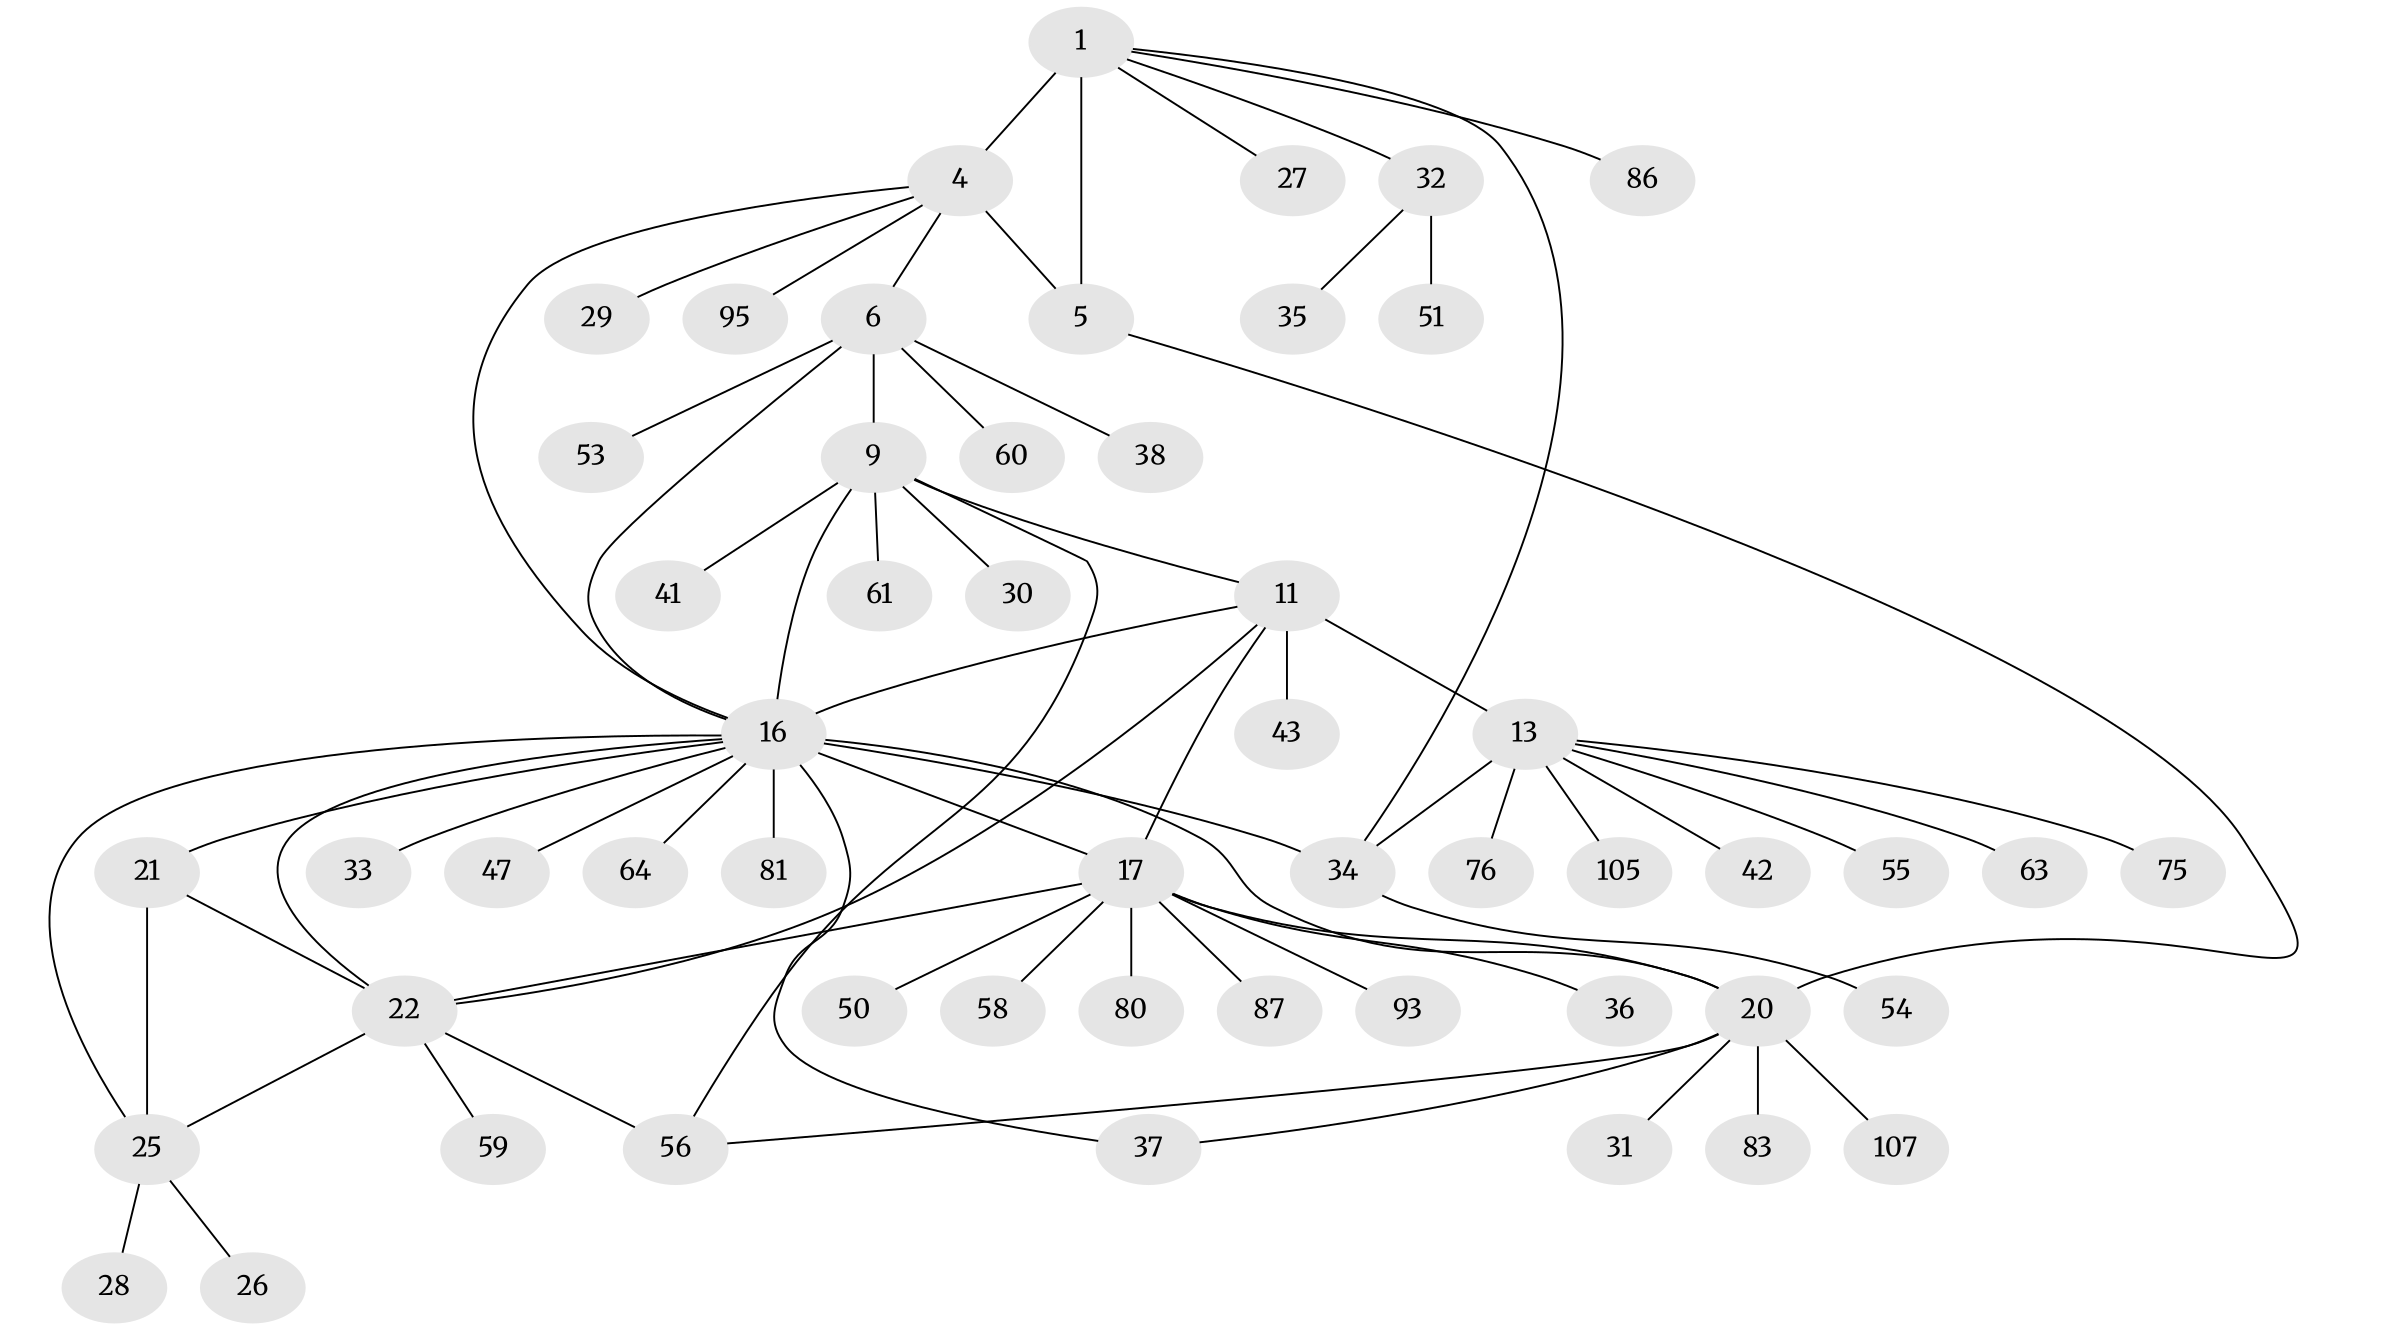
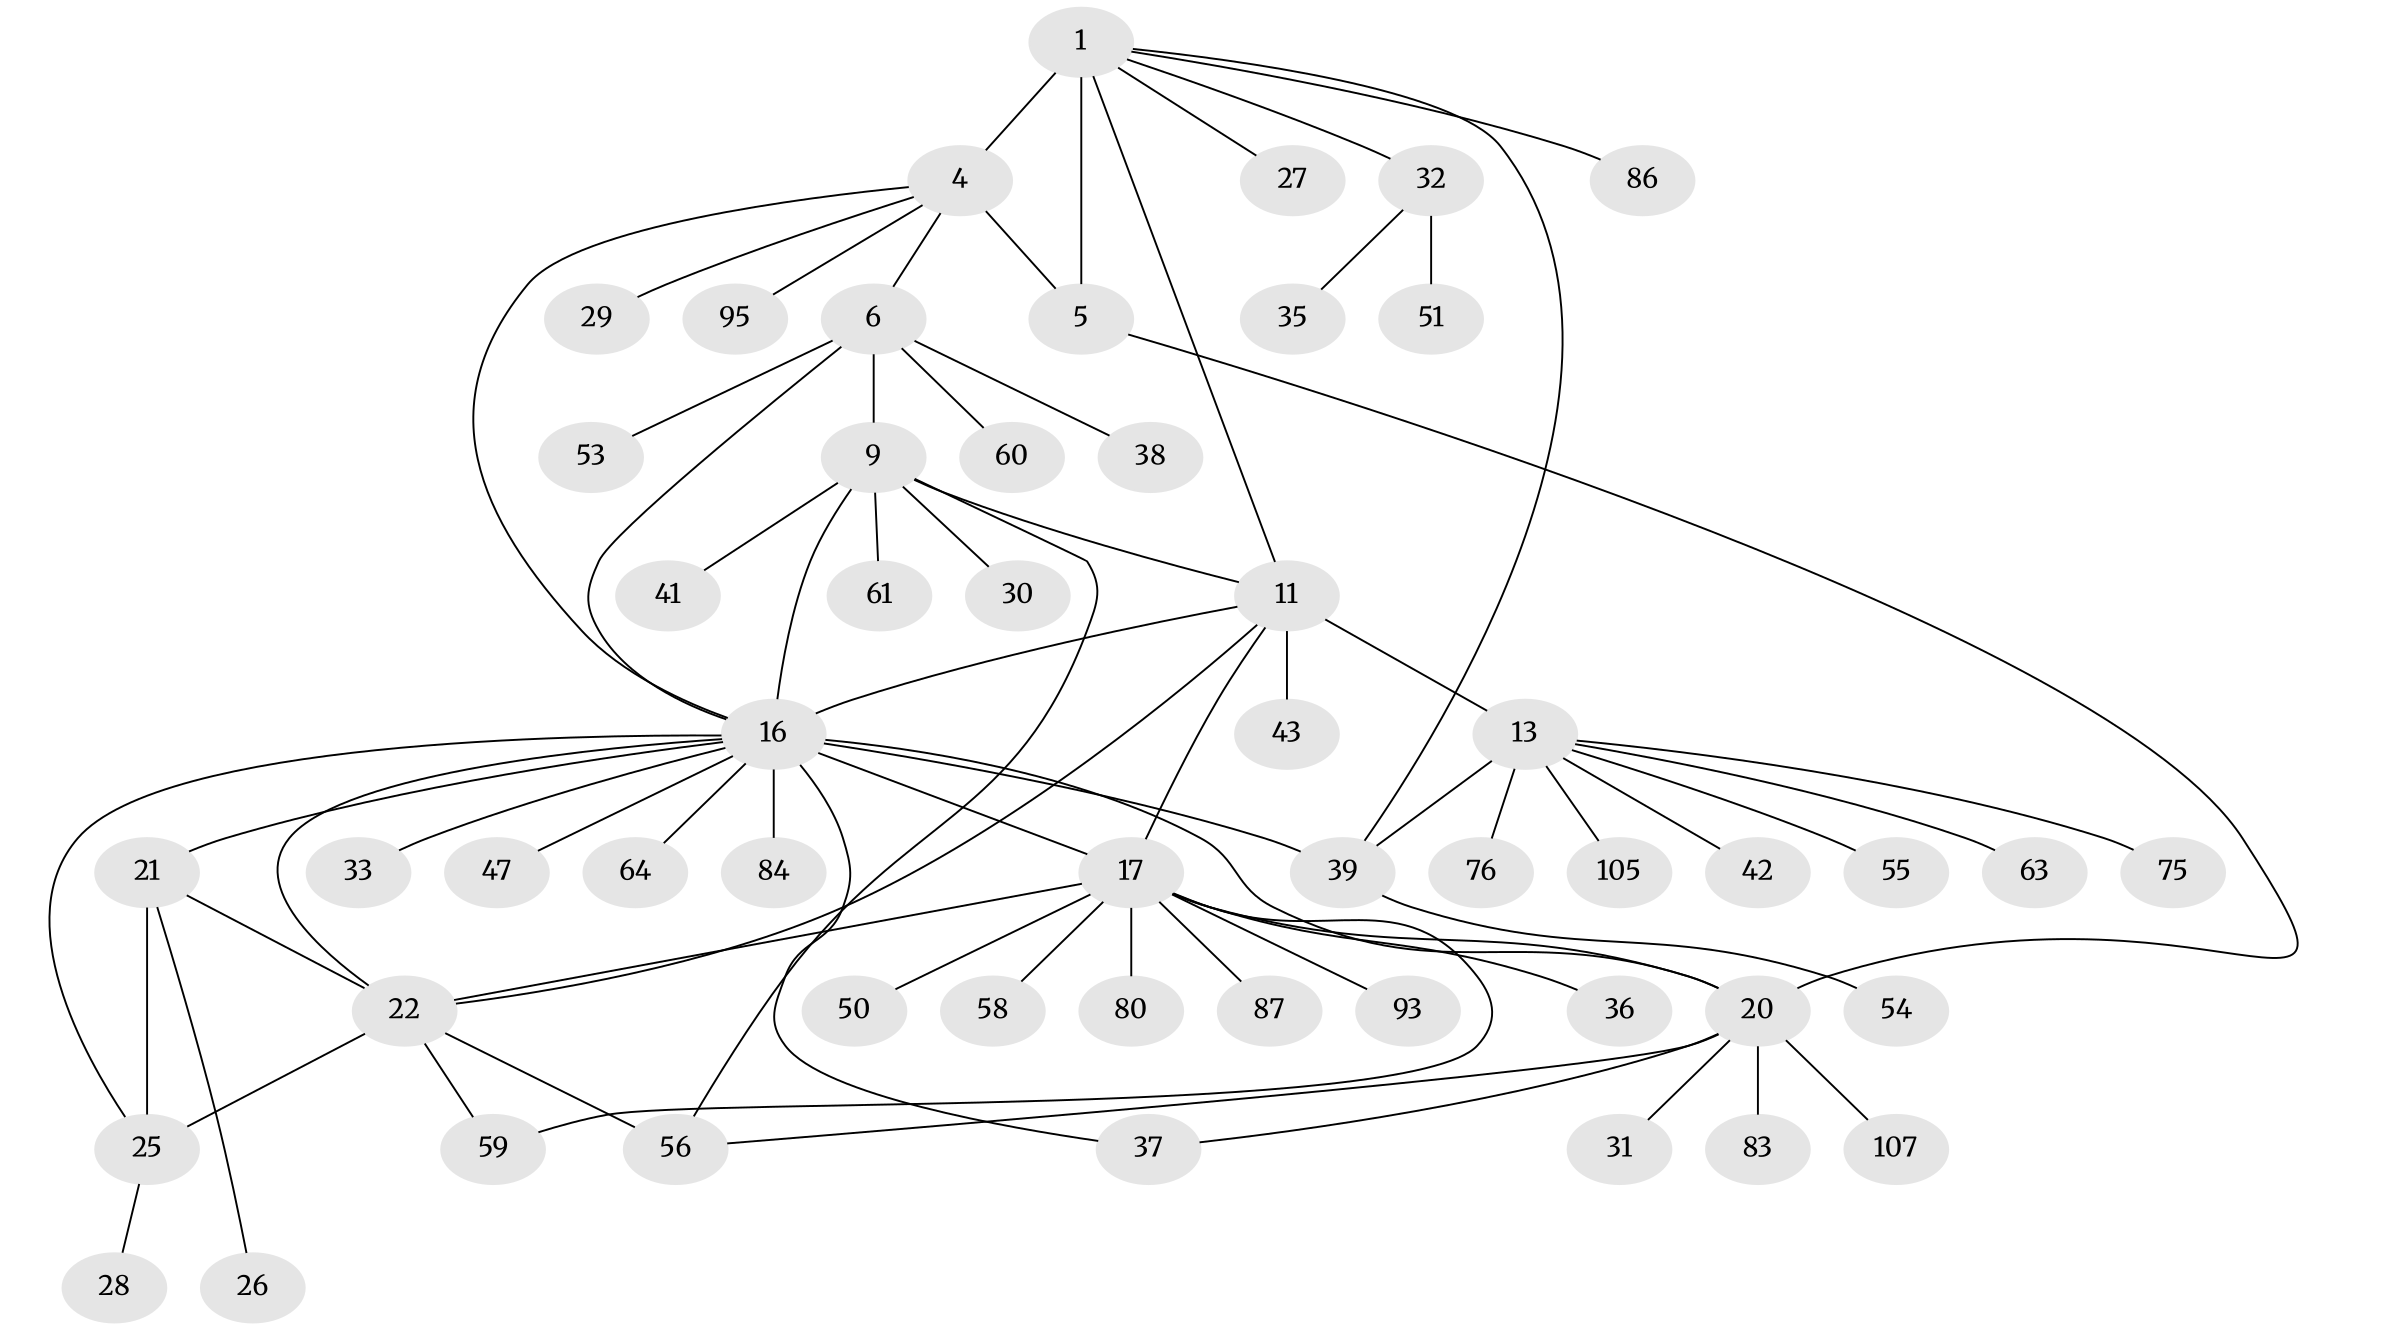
  graph {
    fontname=Merriweather
    node [color=gray90 fontname=Merriweather style=filled]
    edge [fontname=Merriweather]
    1 [super="+2+77"]
    4
    5
    11 [super="+14+12"]
    27
    32
-   39 [super="+52" label=34]
+   39 [super="+52"]
    86
    6 [super="+8+48+7"]
    16 [super="+19+23"]
    29
    95
    20
    13 [super="+45+15+46+85"]
    17 [super="+18"]
    22 [super="+89+100+73+94+34+44"]
    43 [super="+106"]
    35
    51
    54
    9 [super="+10+70"]
    38
    53
    60
    21 [super="+71+24"]
    25
    33
    37
    47
    64
-   81
+   81 [label=84]
    56
    31
    83
    107
    30
    41
    61
    42 [super="+67"]
    55
    63
    75 [super="+103"]
    76
    105
    36
    50 [super="+66+57"]
    58
    59
    80
    87
    93
    26
    28
    1 -- 4 [weight=3]
    1 -- 5 [weight=3]
+   1 -- 11
    1 -- 27
    1 -- 32
    1 -- 39
    1 -- 86
    4 -- 5
    4 -- 6
    4 -- 16
    4 -- 29
    4 -- 95
    5 -- 20
    11 -- 16 [weight=2]
    11 -- 13 [weight=6]
    11 -- 17
    11 -- 22
    11 -- 43
    32 -- 35
    32 -- 51
    39 -- 54
    6 -- 16
    6 -- 9 [weight=6]
    6 -- 38
    6 -- 53
    6 -- 60
    16 -- 39
    16 -- 20 [weight=2]
    16 -- 17 [weight=4]
    16 -- 22
    16 -- 21 [weight=2]
    16 -- 25
    16 -- 33
    16 -- 37
    16 -- 47
    16 -- 64
    16 -- 81
    20 -- 37
    20 -- 56
    20 -- 31
    20 -- 83
    20 -- 107
    13 -- 39
    13 -- 42
    13 -- 55
    13 -- 63
    13 -- 75
    13 -- 76
    13 -- 105
    17 -- 20 [weight=2]
    17 -- 22
    17 -- 36
    17 -- 50
    17 -- 58
+   17 -- 59
    17 -- 80
    17 -- 87
    17 -- 93
    22 -- 25
    22 -- 56
    22 -- 59
    9 -- 11
    9 -- 16
    9 -- 56
    9 -- 30
    9 -- 41
    9 -- 61
    21 -- 22 [weight=2]
    21 -- 25 [weight=2]
-   25 -- 26
+   21 -- 26
    25 -- 28
  }
